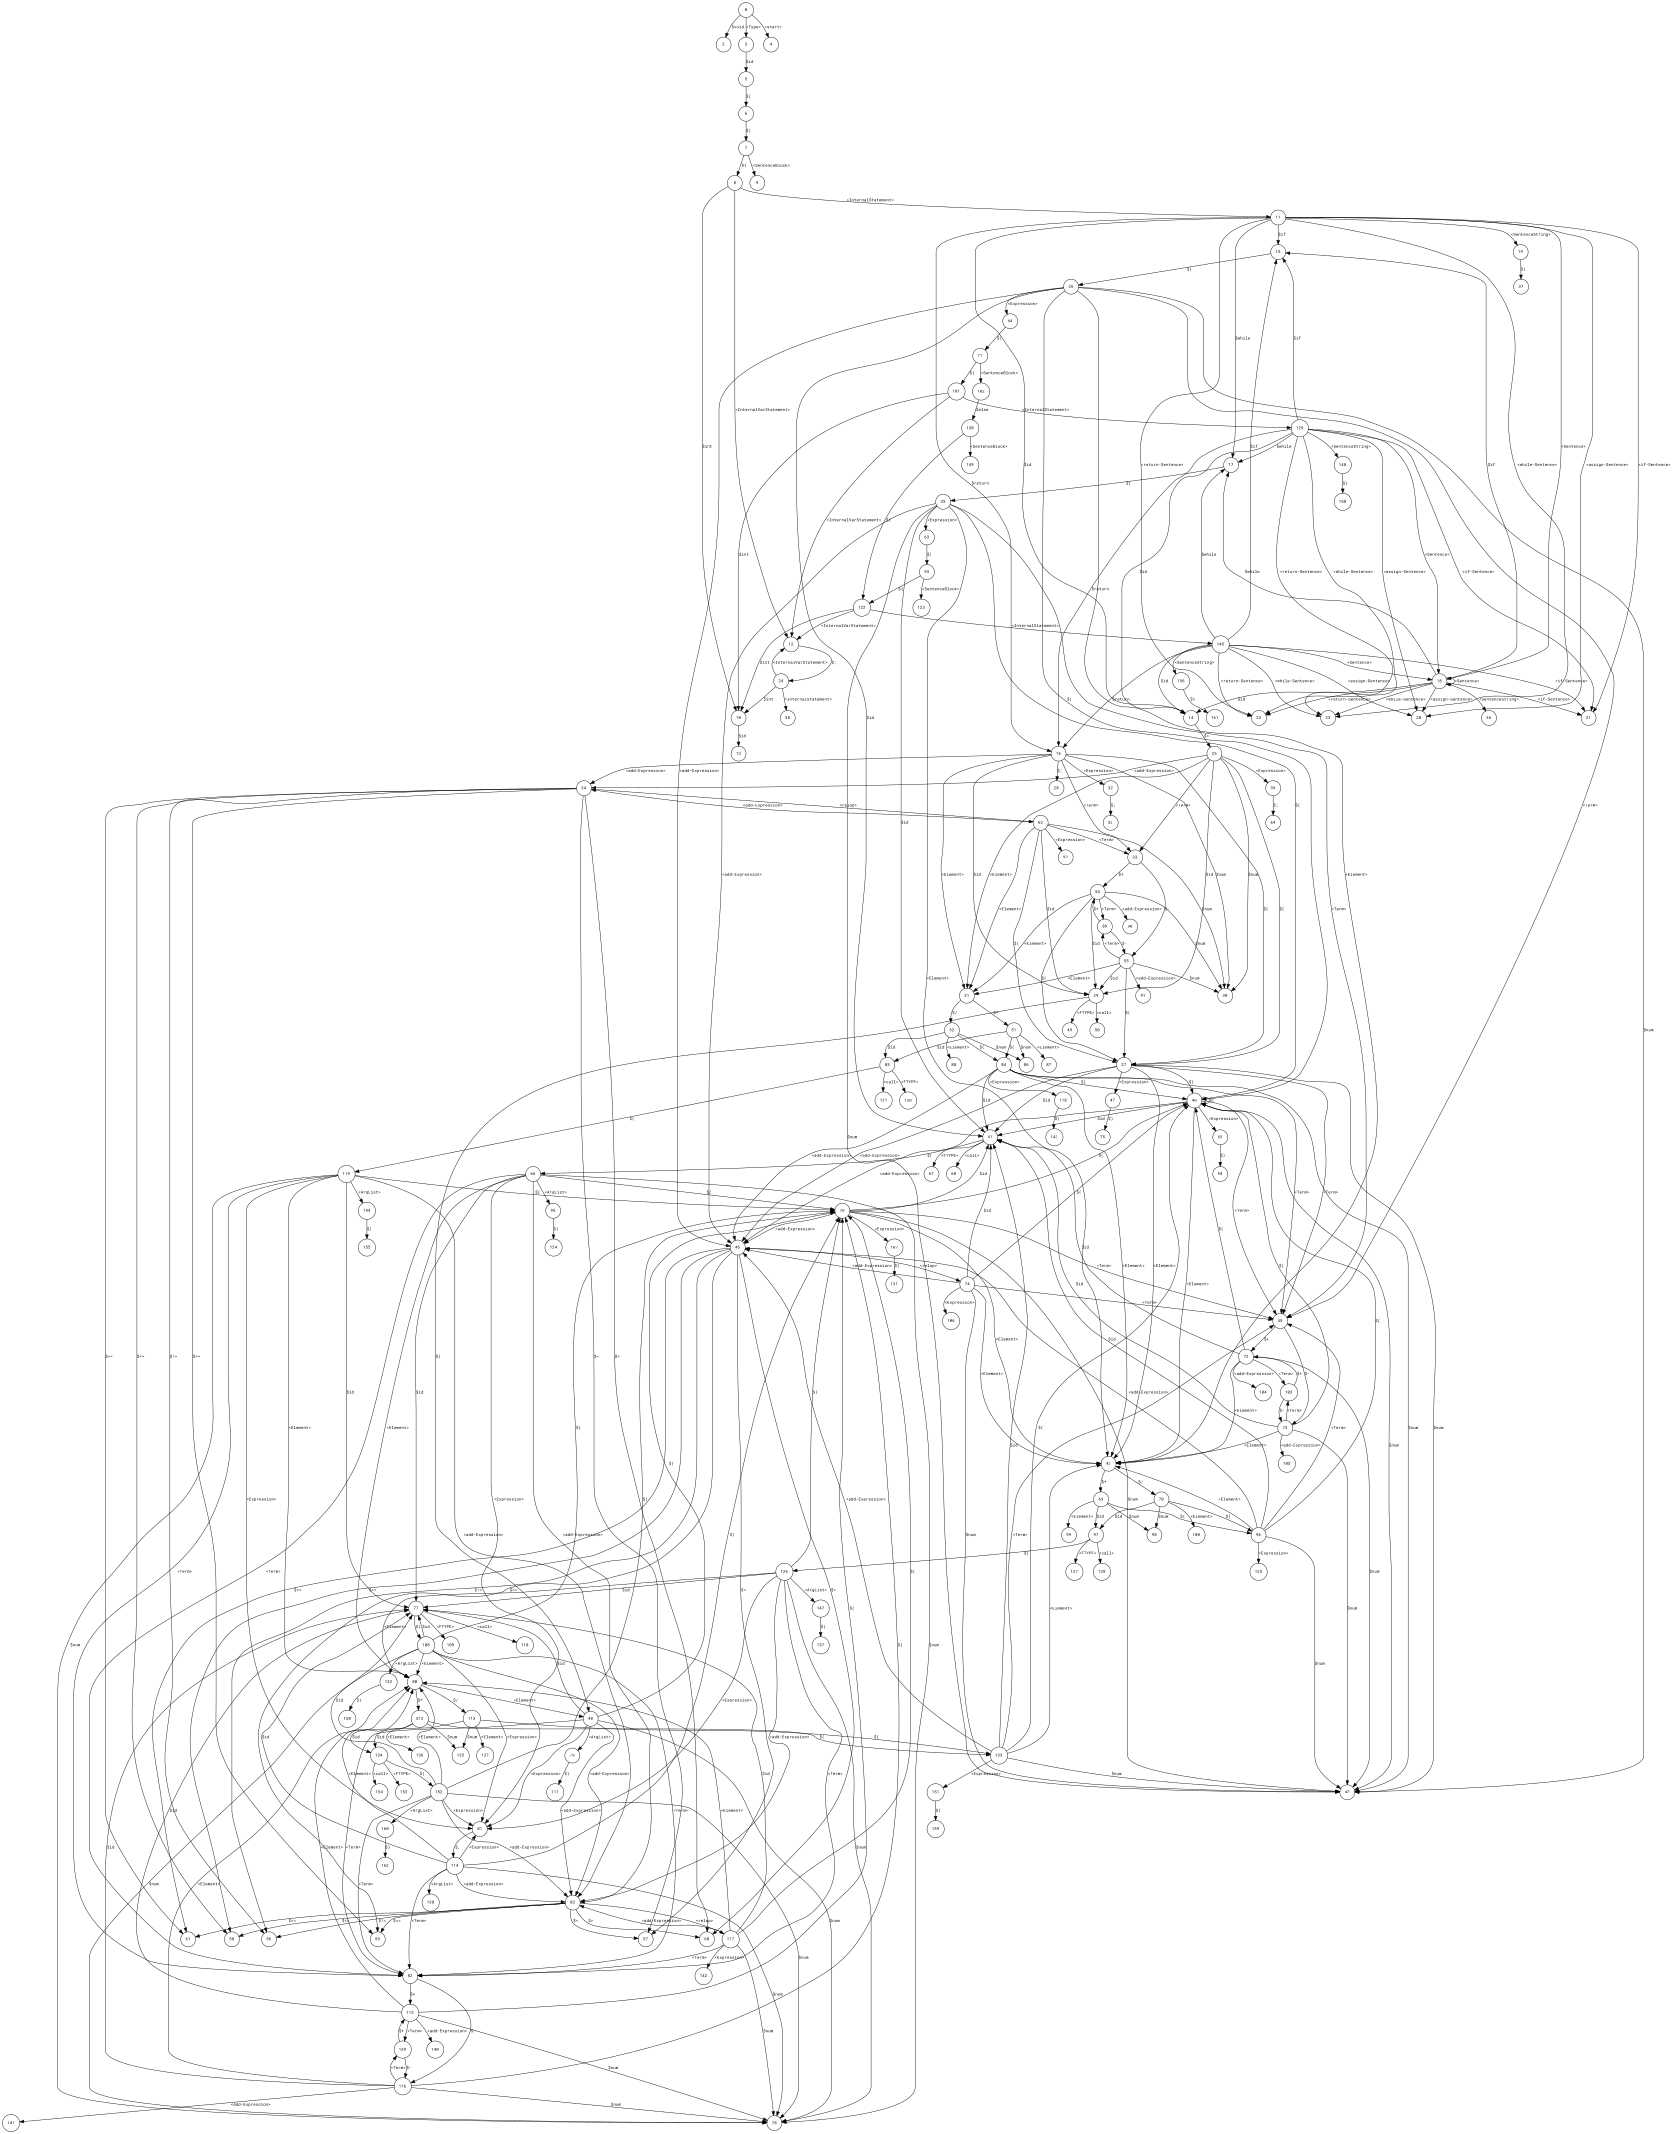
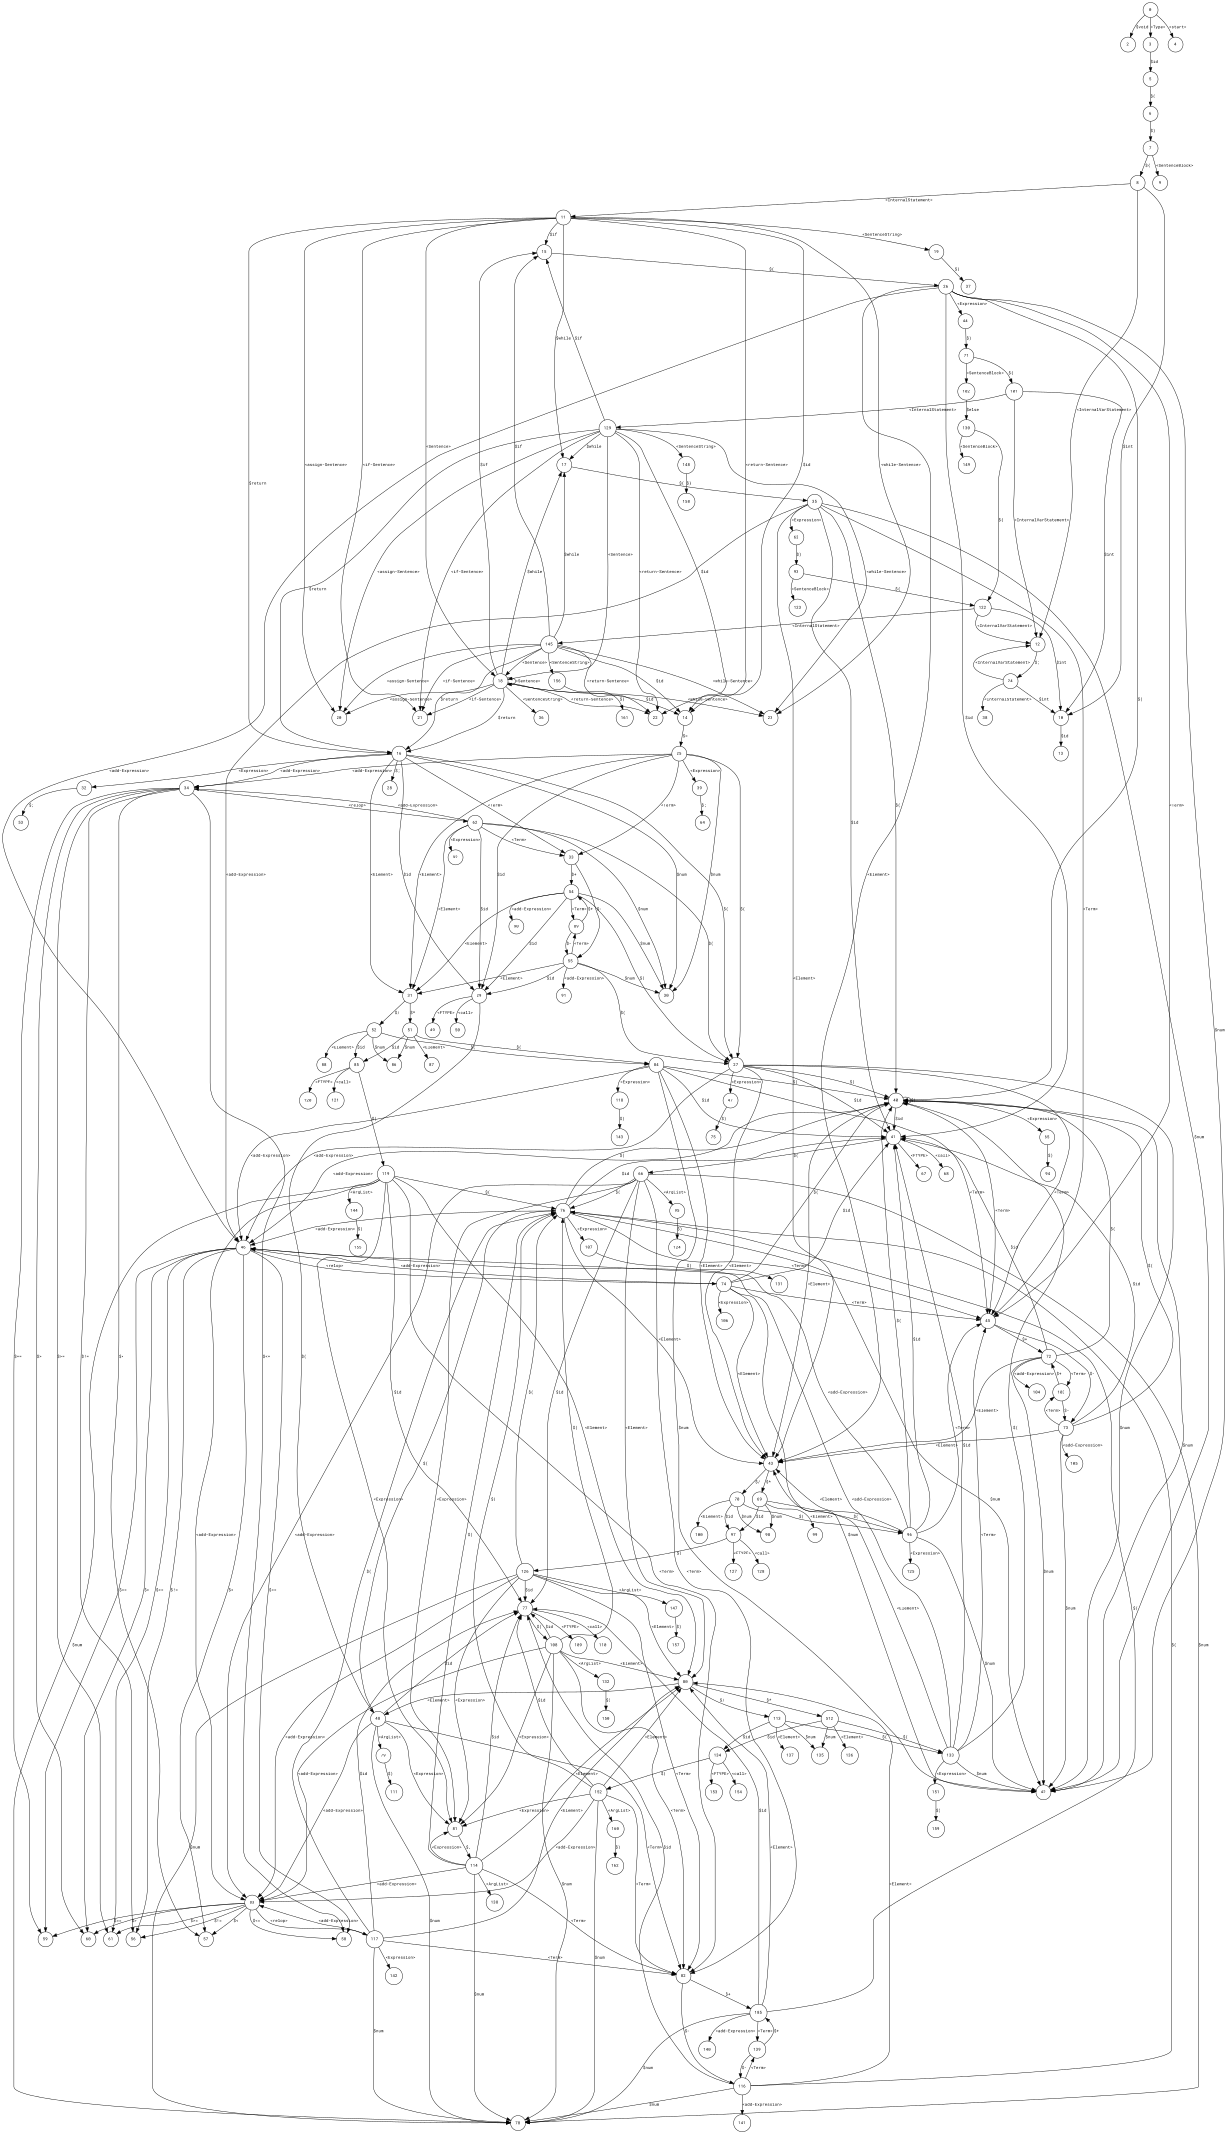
  digraph {
    fontname="Roboto Mono"
    fontsize=10
    node [fontname="Roboto Mono" fontsize=10 shape=circle]
    edge [fontname="Roboto Mono" fontsize=10]
    0
    2
    3
    4
    5
    6
    7
    8
    9
    10
    11
    12
    13
    14
    15
    16
    17
    18
    19
    20
    21
    22
    23
    24
    25
    26
    27
    28
    29
    30
    31
    32
    33
    34
    35
    36
    37
    38
    39
    40
    41
    42
    43
    44
    45
    46
    47
    48
    49
    50
    51
    52
    53
    54
    55
    56
    57
    58
    59
    60
    61
    62
    63
    64
    65
    66
    67
    68
    69
    70
    71
    72
    73
    74
    75
    76
    77
    78
    79
    81
    82
    83
    84
    85
    86
    87
    88
    89
    90
    91
    92
    93
    94
    80
    95
    96
    97
    98
    99
    100
    101
    102
    103
    104
    105
    106
    107
    108
    109
    110
    111
    n112 [label=512]
    113
    114
-   115
+   115 [label=185]
    116
    117
    118
    119
    120
    121
    122
    123
    124
    125
    126
    127
    128
    129
    130
    131
    132
    133
    134
    135
    136
    137
    138
    139
    140
    141
    142
    143
    144
    145
    147
    148
    149
    150
    151
    152
    153
    154
    155
    156
    157
    158
    159
    160
    161
    162
    0 -> 2 [label="$void"]
    0 -> 3 [label="<Type>"]
    0 -> 4 [label="<start>"]
    3 -> 5 [label="$id"]
    5 -> 6 [label="$("]
    6 -> 7 [label="$)"]
    7 -> 8 [label="${"]
    7 -> 9 [label="<SentenceBlock>"]
    8 -> 10 [label="$int"]
    8 -> 11 [label="<InternalStatement>"]
    8 -> 12 [label="<InternalVarStatement>"]
    10 -> 13 [label="$id"]
    11 -> 14 [label="$id"]
    11 -> 15 [label="$if"]
    11 -> 16 [label="$return"]
    11 -> 17 [label="$while"]
    11 -> 18 [label="<Sentence>"]
    11 -> 19 [label="<SentenceString>"]
    11 -> 20 [label="<assign-Sentence>"]
    11 -> 21 [label="<if-Sentence>"]
    11 -> 22 [label="<return-Sentence>"]
    11 -> 23 [label="<while-Sentence>"]
    12 -> 24 [label="$;"]
    14 -> 25 [label="$="]
    15 -> 26 [label="$("]
    16 -> 27 [label="$("]
    16 -> 28 [label="$;"]
    16 -> 29 [label="$id"]
    16 -> 30 [label="$num"]
    16 -> 31 [label="<Element>"]
    16 -> 32 [label="<Expression>"]
    16 -> 33 [label="<Term>"]
    16 -> 34 [label="<add-Expression>"]
    17 -> 35 [label="$("]
    18 -> 14 [label="$id"]
    18 -> 15 [label="$if"]
+   18 -> 16 [label="$return"]
    18 -> 17 [label="$while"]
    18 -> 18 [label="<Sentence>"]
    18 -> 20 [label="<assign-Sentence>"]
    18 -> 21 [label="<if-Sentence>"]
    18 -> 22 [label="<return-Sentence>"]
    18 -> 23 [label="<while-Sentence>"]
    18 -> 36 [label="<SentenceString>"]
    19 -> 37 [label="$}"]
    24 -> 10 [label="$int"]
    24 -> 12 [label="<InternalVarStatement>"]
    24 -> 38 [label="<InternalStatement>"]
    25 -> 27 [label="$("]
    25 -> 29 [label="$id"]
    25 -> 30 [label="$num"]
    25 -> 31 [label="<Element>"]
    25 -> 33 [label="<Term>"]
    25 -> 34 [label="<add-Expression>"]
    25 -> 39 [label="<Expression>"]
    26 -> 40 [label="$("]
    26 -> 41 [label="$id"]
    26 -> 42 [label="$num"]
    26 -> 43 [label="<Element>"]
    26 -> 44 [label="<Expression>"]
    26 -> 45 [label="<Term>"]
    26 -> 46 [label="<add-Expression>"]
    27 -> 40 [label="$("]
    27 -> 41 [label="$id"]
    27 -> 42 [label="$num"]
    27 -> 43 [label="<Element>"]
    27 -> 45 [label="<Term>"]
    27 -> 46 [label="<add-Expression>"]
    27 -> 47 [label="<Expression>"]
    29 -> 48 [label="$("]
    29 -> 49 [label="<FTYPE>"]
    29 -> 50 [label="<call>"]
    31 -> 51 [label="$*"]
    31 -> 52 [label="$/"]
    32 -> 53 [label="$;"]
    33 -> 54 [label="$+"]
    33 -> 55 [label="$-"]
    34 -> 56 [label="$!="]
    34 -> 57 [label="$<"]
    34 -> 58 [label="$<="]
    34 -> 59 [label="$=="]
    34 -> 60 [label="$>"]
    34 -> 61 [label="$>="]
    34 -> 62 [label="<relop>"]
    35 -> 40 [label="$("]
    35 -> 41 [label="$id"]
    35 -> 42 [label="$num"]
    35 -> 43 [label="<Element>"]
    35 -> 45 [label="<Term>"]
    35 -> 46 [label="<add-Expression>"]
    35 -> 63 [label="<Expression>"]
    39 -> 64 [label="$;"]
    40 -> 40 [label="$("]
    40 -> 41 [label="$id"]
    40 -> 42 [label="$num"]
    40 -> 43 [label="<Element>"]
    40 -> 45 [label="<Term>"]
    40 -> 46 [label="<add-Expression>"]
    40 -> 65 [label="<Expression>"]
    41 -> 66 [label="$("]
    41 -> 67 [label="<FTYPE>"]
    41 -> 68 [label="<call>"]
    43 -> 69 [label="$*"]
    43 -> 70 [label="$/"]
    44 -> 71 [label="$)"]
    45 -> 72 [label="$+"]
    45 -> 73 [label="$-"]
    46 -> 56 [label="$!="]
    46 -> 57 [label="$<"]
    46 -> 58 [label="$<="]
    46 -> 59 [label="$=="]
    46 -> 60 [label="$>"]
    46 -> 61 [label="$>="]
    46 -> 74 [label="<relop>"]
    47 -> 75 [label="$)"]
    48 -> 76 [label="$("]
    48 -> 77 [label="$id"]
    48 -> 78 [label="$num"]
    48 -> 79 [label="<ArgList>"]
    48 -> 81 [label="<Expression>"]
    48 -> 82 [label="<Term>"]
    48 -> 83 [label="<add-Expression>"]
    51 -> 84 [label="$("]
    51 -> 85 [label="$id"]
    51 -> 86 [label="$num"]
    51 -> 87 [label="<Element>"]
    52 -> 84 [label="$("]
    52 -> 85 [label="$id"]
    52 -> 86 [label="$num"]
    52 -> 88 [label="<Element>"]
    54 -> 27 [label="$("]
    54 -> 29 [label="$id"]
    54 -> 30 [label="$num"]
    54 -> 31 [label="<Element>"]
    54 -> 89 [label="<Term>"]
    54 -> 90 [label="<add-Expression>"]
    55 -> 27 [label="$("]
    55 -> 29 [label="$id"]
    55 -> 30 [label="$num"]
    55 -> 31 [label="<Element>"]
    55 -> 89 [label="<Term>"]
    55 -> 91 [label="<add-Expression>"]
    62 -> 27 [label="$("]
    62 -> 29 [label="$id"]
    62 -> 30 [label="$num"]
    62 -> 31 [label="<Element>"]
    62 -> 33 [label="<Term>"]
    62 -> 34 [label="<add-Expression>"]
    62 -> 92 [label="<Expression>"]
    63 -> 93 [label="$)"]
    65 -> 94 [label="$)"]
    66 -> 76 [label="$("]
    66 -> 77 [label="$id"]
    66 -> 78 [label="$num"]
    66 -> 81 [label="<Expression>"]
    66 -> 82 [label="<Term>"]
    66 -> 83 [label="<add-Expression>"]
    66 -> 80 [label="<Element>"]
    66 -> 95 [label="<ArgList>"]
    69 -> 96 [label="$("]
    69 -> 97 [label="$id"]
    69 -> 98 [label="$num"]
    69 -> 99 [label="<Element>"]
    70 -> 96 [label="$("]
    70 -> 97 [label="$id"]
    70 -> 98 [label="$num"]
    70 -> 100 [label="<Element>"]
    71 -> 101 [label="${"]
    71 -> 102 [label="<SentenceBlock>"]
    72 -> 40 [label="$("]
    72 -> 41 [label="$id"]
    72 -> 42 [label="$num"]
    72 -> 43 [label="<Element>"]
    72 -> 103 [label="<Term>"]
    72 -> 104 [label="<add-Expression>"]
    73 -> 40 [label="$("]
    73 -> 41 [label="$id"]
    73 -> 42 [label="$num"]
    73 -> 43 [label="<Element>"]
    73 -> 103 [label="<Term>"]
    73 -> 105 [label="<add-Expression>"]
    74 -> 40 [label="$("]
    74 -> 41 [label="$id"]
    74 -> 42 [label="$num"]
    74 -> 43 [label="<Element>"]
    74 -> 45 [label="<Term>"]
    74 -> 46 [label="<add-Expression>"]
    74 -> 106 [label="<Expression>"]
    76 -> 40 [label="$("]
    76 -> 41 [label="$id"]
    76 -> 42 [label="$num"]
    76 -> 43 [label="<Element>"]
    76 -> 45 [label="<Term>"]
    76 -> 46 [label="<add-Expression>"]
    76 -> 107 [label="<Expression>"]
    77 -> 108 [label="$("]
    77 -> 109 [label="<FTYPE>"]
    77 -> 110 [label="<call>"]
    79 -> 111 [label="$)"]
    81 -> 114 [label="$,"]
    82 -> 115 [label="$+"]
    82 -> 116 [label="$-"]
    83 -> 56 [label="$!="]
    83 -> 57 [label="$<"]
    83 -> 58 [label="$<="]
    83 -> 59 [label="$=="]
    83 -> 60 [label="$>"]
    83 -> 61 [label="$>="]
    83 -> 117 [label="<relop>"]
    84 -> 40 [label="$("]
    84 -> 41 [label="$id"]
    84 -> 42 [label="$num"]
    84 -> 43 [label="<Element>"]
    84 -> 45 [label="<Term>"]
    84 -> 46 [label="<add-Expression>"]
    84 -> 118 [label="<Expression>"]
    85 -> 119 [label="$("]
    85 -> 120 [label="<FTYPE>"]
    85 -> 121 [label="<call>"]
    89 -> 54 [label="$+"]
    89 -> 55 [label="$-"]
    93 -> 122 [label="${"]
    93 -> 123 [label="<SentenceBlock>"]
    80 -> 48 [label="<Element>"]
    80 -> n112 [label="$*"]
    80 -> 113 [label="$/"]
    95 -> 124 [label="$)"]
    96 -> 40 [label="$("]
    96 -> 41 [label="$id"]
    96 -> 42 [label="$num"]
    96 -> 43 [label="<Element>"]
    96 -> 45 [label="<Term>"]
    96 -> 46 [label="<add-Expression>"]
    96 -> 125 [label="<Expression>"]
    97 -> 126 [label="$("]
    97 -> 127 [label="<FTYPE>"]
    97 -> 128 [label="<call>"]
    101 -> 10 [label="$int"]
    101 -> 12 [label="<InternalVarStatement>"]
    101 -> 129 [label="<InternalStatement>"]
    102 -> 130 [label="$else"]
    103 -> 72 [label="$+"]
    103 -> 73 [label="$-"]
    107 -> 131 [label="$)"]
    108 -> 76 [label="$("]
    108 -> 77 [label="$id"]
    108 -> 78 [label="$num"]
    108 -> 81 [label="<Expression>"]
    108 -> 82 [label="<Term>"]
    108 -> 83 [label="<add-Expression>"]
    108 -> 80 [label="<Element>"]
    108 -> 132 [label="<ArgList>"]
    n112 -> 133 [label="$("]
    n112 -> 134 [label="$id"]
    n112 -> 135 [label="$num"]
    n112 -> 136 [label="<Element>"]
    113 -> 133 [label="$("]
    113 -> 134 [label="$id"]
    113 -> 135 [label="$num"]
    113 -> 137 [label="<Element>"]
    114 -> 76 [label="$("]
    114 -> 77 [label="$id"]
    114 -> 78 [label="$num"]
    114 -> 81 [label="<Expression>"]
    114 -> 82 [label="<Term>"]
    114 -> 83 [label="<add-Expression>"]
    114 -> 80 [label="<Element>"]
    114 -> 138 [label="<ArgList>"]
    115 -> 76 [label="$("]
    115 -> 77 [label="$id"]
    115 -> 78 [label="$num"]
    115 -> 80 [label="<Element>"]
    115 -> 139 [label="<Term>"]
    115 -> 140 [label="<add-Expression>"]
    116 -> 76 [label="$("]
    116 -> 77 [label="$id"]
    116 -> 78 [label="$num"]
    116 -> 80 [label="<Element>"]
    116 -> 139 [label="<Term>"]
    116 -> 141 [label="<add-Expression>"]
    117 -> 76 [label="$("]
    117 -> 77 [label="$id"]
    117 -> 78 [label="$num"]
    117 -> 82 [label="<Term>"]
    117 -> 83 [label="<add-Expression>"]
    117 -> 80 [label="<Element>"]
    117 -> 142 [label="<Expression>"]
    118 -> 143 [label="$)"]
    119 -> 76 [label="$("]
    119 -> 77 [label="$id"]
    119 -> 78 [label="$num"]
    119 -> 81 [label="<Expression>"]
    119 -> 82 [label="<Term>"]
    119 -> 83 [label="<add-Expression>"]
    119 -> 80 [label="<Element>"]
    119 -> 144 [label="<ArgList>"]
    122 -> 10 [label="$int"]
    122 -> 12 [label="<InternalVarStatement>"]
    122 -> 145 [label="<InternalStatement>"]
    126 -> 76 [label="$("]
    126 -> 77 [label="$id"]
    126 -> 78 [label="$num"]
    126 -> 81 [label="<Expression>"]
    126 -> 82 [label="<Term>"]
    126 -> 83 [label="<add-Expression>"]
    126 -> 80 [label="<Element>"]
    126 -> 147 [label="<ArgList>"]
    129 -> 14 [label="$id"]
    129 -> 15 [label="$if"]
    129 -> 16 [label="$return"]
    129 -> 17 [label="$while"]
    129 -> 18 [label="<Sentence>"]
    129 -> 20 [label="<assign-Sentence>"]
    129 -> 21 [label="<if-Sentence>"]
    129 -> 22 [label="<return-Sentence>"]
    129 -> 23 [label="<while-Sentence>"]
    129 -> 148 [label="<SentenceString>"]
    130 -> 122 [label="${"]
    130 -> 149 [label="<SentenceBlock>"]
    132 -> 150 [label="$)"]
    133 -> 40 [label="$("]
    133 -> 41 [label="$id"]
    133 -> 42 [label="$num"]
    133 -> 43 [label="<Element>"]
    133 -> 45 [label="<Term>"]
    133 -> 46 [label="<add-Expression>"]
    133 -> 151 [label="<Expression>"]
    134 -> 152 [label="$("]
    134 -> 153 [label="<FTYPE>"]
    134 -> 154 [label="<call>"]
    139 -> 115 [label="$+"]
    139 -> 116 [label="$-"]
    144 -> 155 [label="$)"]
    145 -> 14 [label="$id"]
    145 -> 15 [label="$if"]
    145 -> 16 [label="$return"]
    145 -> 17 [label="$while"]
    145 -> 18 [label="<Sentence>"]
    145 -> 20 [label="<assign-Sentence>"]
    145 -> 21 [label="<if-Sentence>"]
    145 -> 22 [label="<return-Sentence>"]
    145 -> 23 [label="<while-Sentence>"]
    145 -> 156 [label="<SentenceString>"]
    147 -> 157 [label="$)"]
    148 -> 158 [label="$}"]
    151 -> 159 [label="$)"]
    152 -> 76 [label="$("]
    152 -> 77 [label="$id"]
    152 -> 78 [label="$num"]
    152 -> 81 [label="<Expression>"]
    152 -> 82 [label="<Term>"]
    152 -> 83 [label="<add-Expression>"]
    152 -> 80 [label="<Element>"]
    152 -> 160 [label="<ArgList>"]
    156 -> 161 [label="$}"]
    160 -> 162 [label="$)"]
  }
